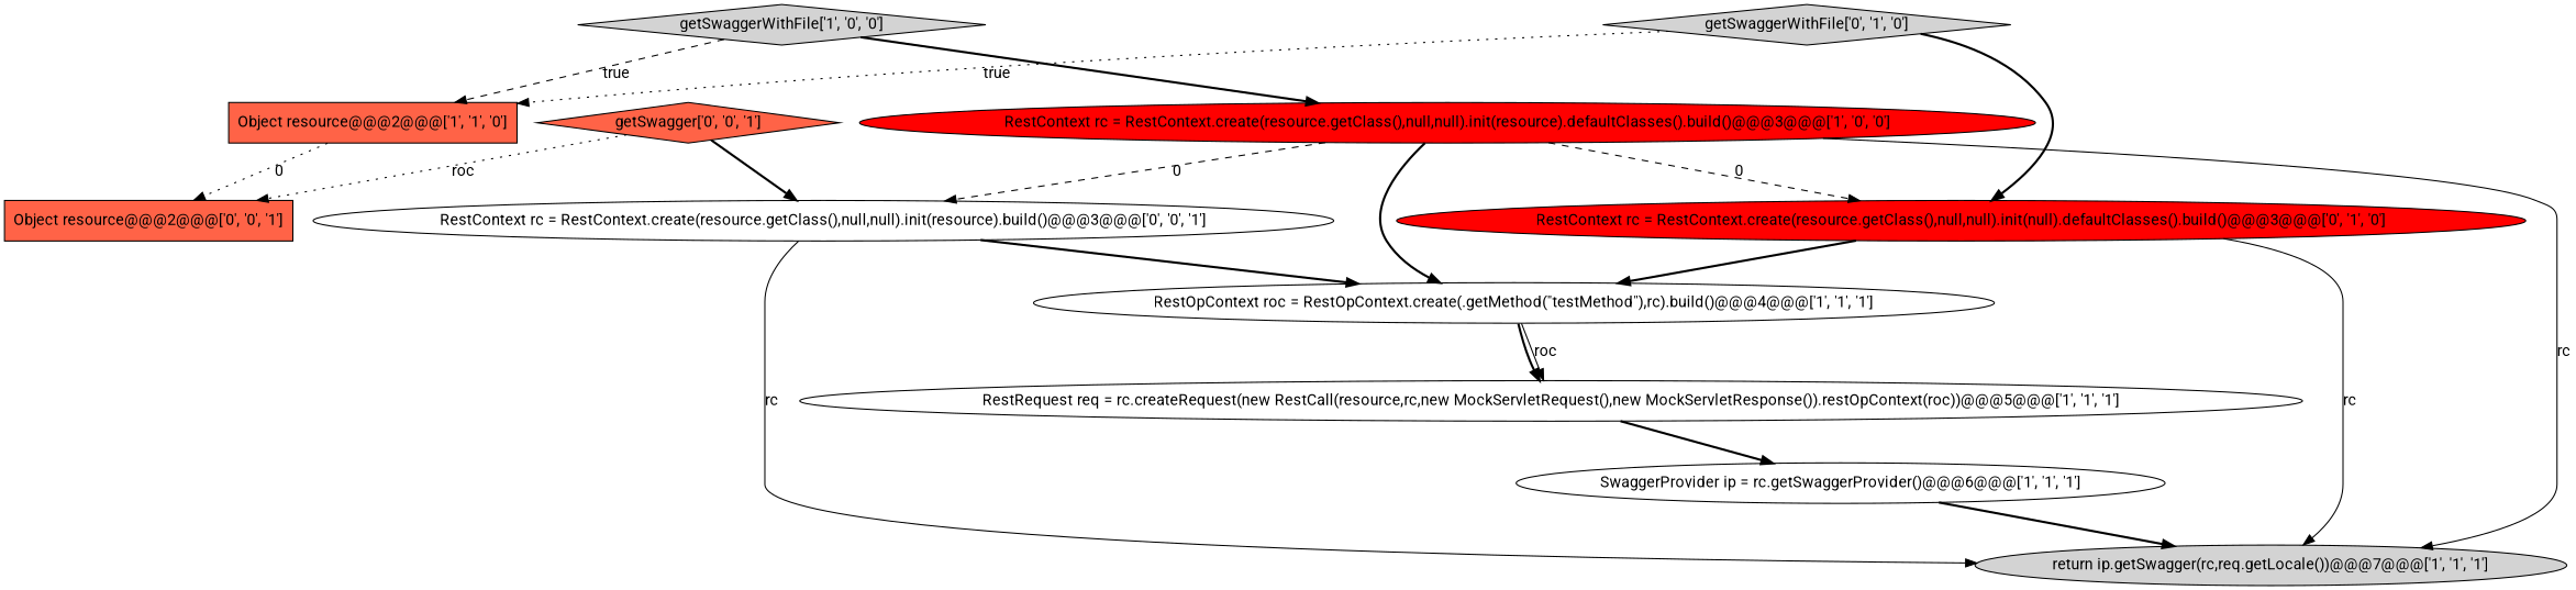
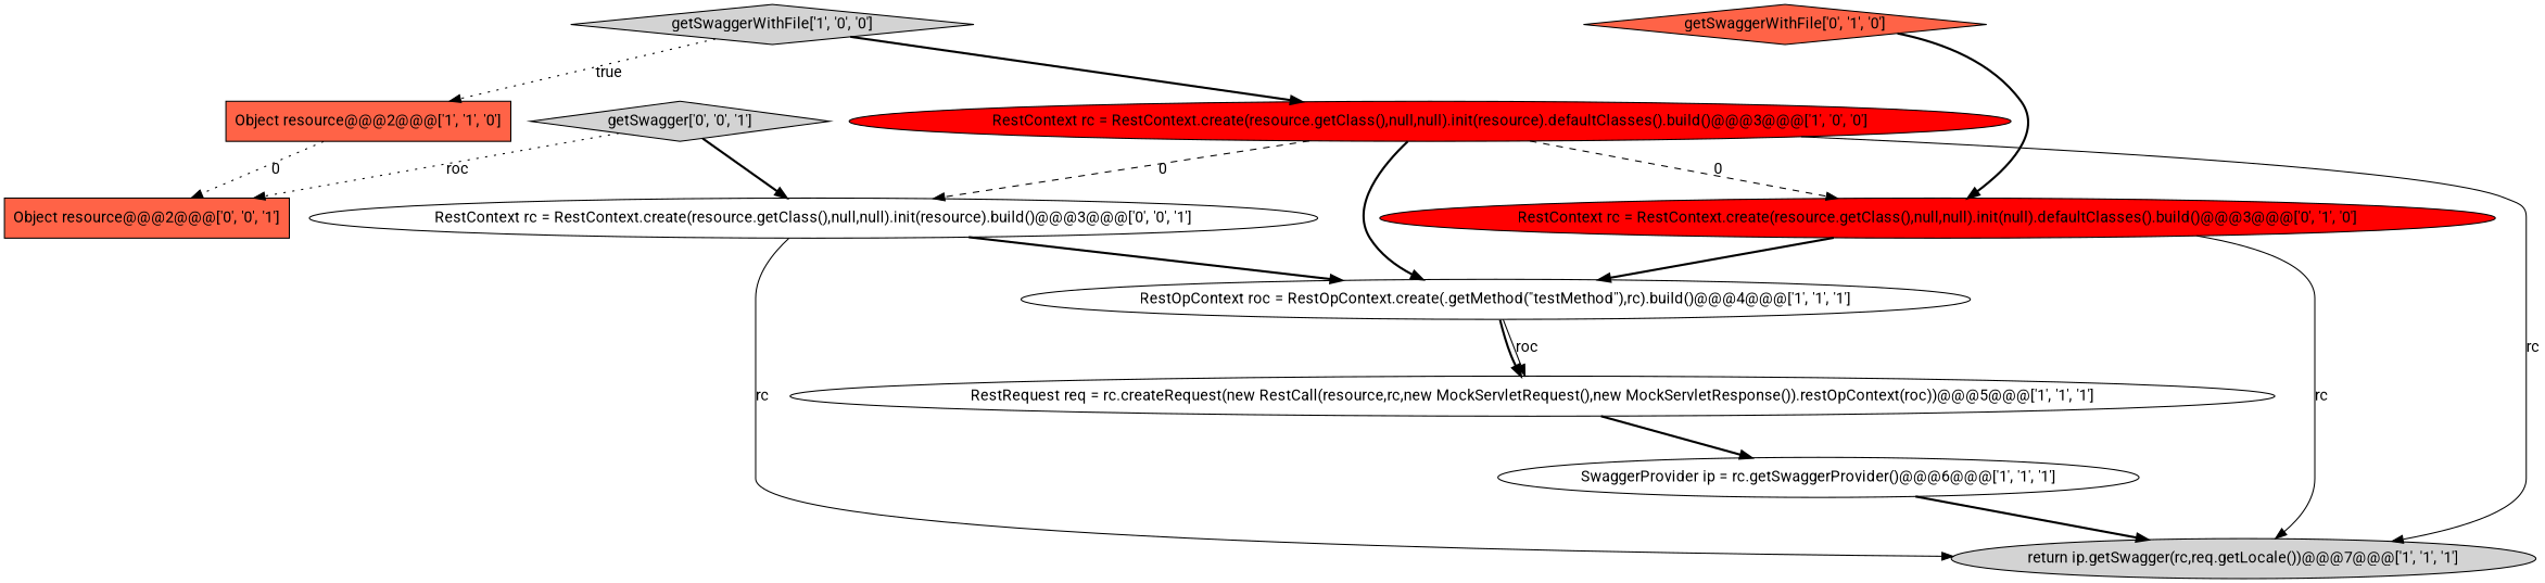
  digraph {
    fontname=Roboto
    node [fillcolor=white fontname=Roboto shape=ellipse style=filled]
    edge [fontname=Roboto style=bold]
    n1 [label="SwaggerProvider ip = rc.getSwaggerProvider()@@@6@@@['1', '1', '1']"]
    n2 [fillcolor=lightgray label="return ip.getSwagger(rc,req.getLocale())@@@7@@@['1', '1', '1']"]
    n3 [fillcolor=tomato label="Object resource@@@2@@@['1', '1', '0']" shape=box]
    n4 [fillcolor=tomato label="Object resource@@@2@@@['0', '0', '1']" shape=box]
    n5 [label="RestRequest req = rc.createRequest(new RestCall(resource,rc,new MockServletRequest(),new MockServletResponse()).restOpContext(roc))@@@5@@@['1', '1', '1']"]
-   n6 [fillcolor=lightgray label="getSwaggerWithFile['0', '1', '0']" shape=diamond]
+   n6 [fillcolor=tomato label="getSwaggerWithFile['0', '1', '0']" shape=diamond]
    n7 [fillcolor=red label="RestContext rc = RestContext.create(resource.getClass(),null,null).init(null).defaultClasses().build()@@@3@@@['0', '1', '0']"]
    n8 [label="RestOpContext roc = RestOpContext.create(.getMethod(\"testMethod\"),rc).build()@@@4@@@['1', '1', '1']"]
    n9 [fillcolor=red label="RestContext rc = RestContext.create(resource.getClass(),null,null).init(resource).defaultClasses().build()@@@3@@@['1', '0', '0']"]
    n10 [label="RestContext rc = RestContext.create(resource.getClass(),null,null).init(resource).build()@@@3@@@['0', '0', '1']"]
-   n11 [fillcolor=tomato label="getSwagger['0', '0', '1']" shape=diamond]
+   n11 [fillcolor=lightgray label="getSwagger['0', '0', '1']" shape=diamond]
    n12 [fillcolor=lightgray label="getSwaggerWithFile['1', '0', '0']" shape=diamond]
    n1 -> n2
    n3 -> n4 [label=0 style=dotted]
    n5 -> n1
-   n6 -> n3 [label=true style=dotted]
    n6 -> n7
    n7 -> n2 [label=rc style=solid]
    n7 -> n8
    n8 -> n5
    n8 -> n5 [label=roc style=solid]
    n9 -> n2 [label=rc style=solid]
    n9 -> n7 [label=0 style=dashed]
    n9 -> n8
    n9 -> n10 [label=0 style=dashed]
    n10 -> n2 [label=rc style=solid]
    n10 -> n8
    n11 -> n4 [label=roc style=dotted]
    n11 -> n10
-   n12 -> n3 [label=true style=dashed]
+   n12 -> n3 [label=true style=dotted]
    n12 -> n9
  }
